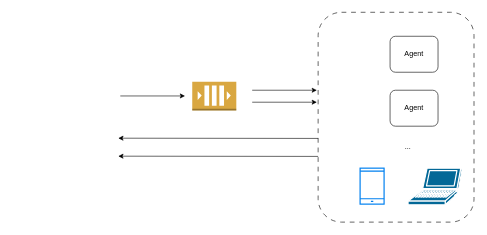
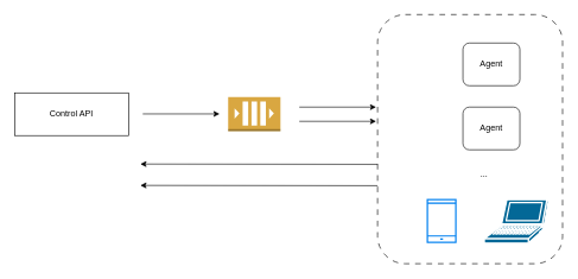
  <mxCell id="0" />
  <mxCell id="1" parent="0" />
  <mxCell id="2" value="" style="rounded=1;whiteSpace=wrap;html=1;dashed=1;dashPattern=8 8;" parent="1" vertex="1"><mxGeometry x="530" y="20" width="260" height="350" as="geometry" /></mxCell>
+ <mxCell id="3" value="Control API" style="rounded=0;whiteSpace=wrap;html=1;" parent="1" vertex="1"><mxGeometry x="20" y="130" width="160" height="60" as="geometry" /></mxCell>
  <mxCell id="4" value="Agent" style="rounded=1;whiteSpace=wrap;html=1;" parent="1" vertex="1"><mxGeometry x="650" y="60" width="80" height="60" as="geometry" /></mxCell>
  <mxCell id="5" value="Agent" style="rounded=1;whiteSpace=wrap;html=1;" parent="1" vertex="1"><mxGeometry x="650" y="150" width="80" height="60" as="geometry" /></mxCell>
  <mxCell id="6" value="..." style="text;html=1;align=center;verticalAlign=middle;whiteSpace=wrap;rounded=0;" parent="1" vertex="1"><mxGeometry x="650" y="230" width="60" height="30" as="geometry" /></mxCell>
  <mxCell id="7" value="" style="html=1;verticalLabelPosition=bottom;align=center;labelBackgroundColor=#ffffff;verticalAlign=top;strokeWidth=2;strokeColor=#0080F0;shadow=0;dashed=0;shape=mxgraph.ios7.icons.smartphone;" parent="1" vertex="1"><mxGeometry x="600" y="280" width="40" height="60" as="geometry" /></mxCell>
  <mxCell id="8" value="" style="shape=mxgraph.cisco.computers_and_peripherals.laptop;html=1;pointerEvents=1;dashed=0;fillColor=#036897;strokeColor=#ffffff;strokeWidth=2;verticalLabelPosition=bottom;verticalAlign=top;align=center;outlineConnect=0;" parent="1" vertex="1"><mxGeometry x="680" y="280" width="90" height="61" as="geometry" /></mxCell>
  <mxCell id="9" value="" style="endArrow=classic;html=1;rounded=0;exitX=0.013;exitY=0.144;exitDx=0;exitDy=0;exitPerimeter=0;" parent="1" edge="1"><mxGeometry width="50" height="50" relative="1" as="geometry"><mxPoint x="530" y="230.4" as="sourcePoint" /><mxPoint x="196.62" y="230" as="targetPoint" /></mxGeometry></mxCell>
  <mxCell id="10" value="" style="endArrow=classic;html=1;rounded=0;entryX=-0.008;entryY=0.292;entryDx=0;entryDy=0;entryPerimeter=0;" parent="1" edge="1"><mxGeometry width="50" height="50" relative="1" as="geometry"><mxPoint x="420" y="150" as="sourcePoint" /><mxPoint x="527.92" y="150" as="targetPoint" /></mxGeometry></mxCell>
  <mxCell id="11" value="" style="endArrow=classic;html=1;rounded=0;exitX=0.013;exitY=0.144;exitDx=0;exitDy=0;exitPerimeter=0;" parent="1" edge="1"><mxGeometry width="50" height="50" relative="1" as="geometry"><mxPoint x="530" y="260.4" as="sourcePoint" /><mxPoint x="196.62" y="260" as="targetPoint" /></mxGeometry></mxCell>
  <mxCell id="12" value="" style="outlineConnect=0;dashed=0;verticalLabelPosition=bottom;verticalAlign=top;align=center;html=1;shape=mxgraph.aws3.queue;fillColor=#D9A741;gradientColor=none;" vertex="1" parent="1"><mxGeometry x="320" y="136" width="73.5" height="48" as="geometry" /></mxCell>
  <mxCell id="13" value="" style="endArrow=classic;html=1;rounded=0;entryX=-0.008;entryY=0.292;entryDx=0;entryDy=0;entryPerimeter=0;" edge="1" parent="1"><mxGeometry width="50" height="50" relative="1" as="geometry"><mxPoint x="420" y="170" as="sourcePoint" /><mxPoint x="527.92" y="170" as="targetPoint" /></mxGeometry></mxCell>
  <mxCell id="14" value="" style="endArrow=classic;html=1;rounded=0;entryX=-0.008;entryY=0.292;entryDx=0;entryDy=0;entryPerimeter=0;" edge="1" parent="1"><mxGeometry width="50" height="50" relative="1" as="geometry"><mxPoint x="200" y="159.58" as="sourcePoint" /><mxPoint x="307.92" y="159.58" as="targetPoint" /></mxGeometry></mxCell>
